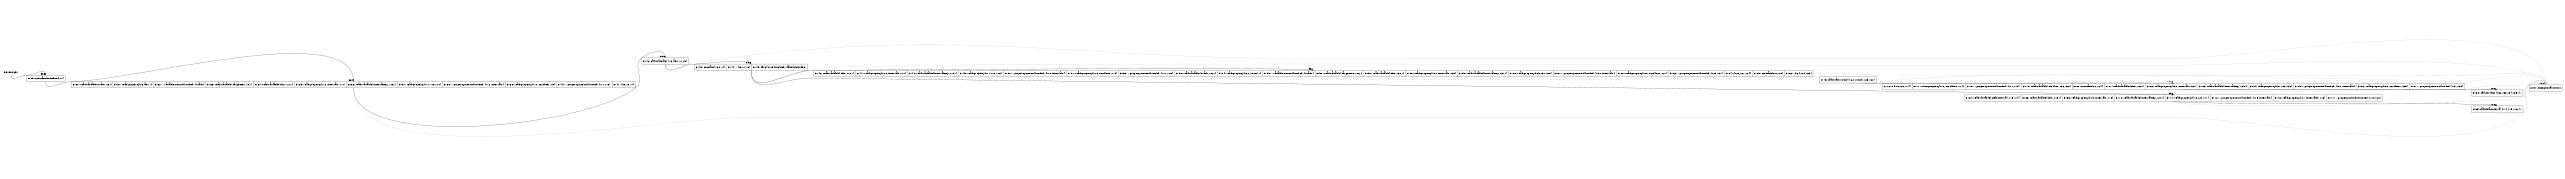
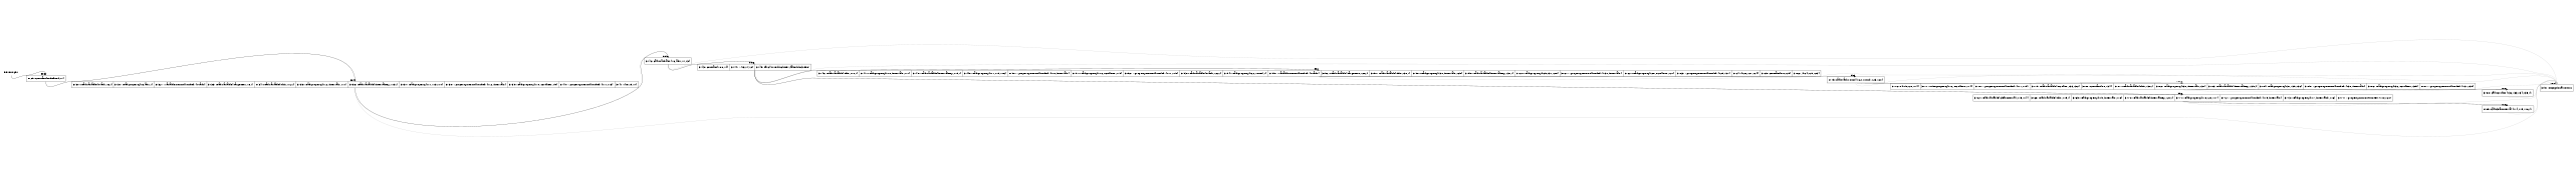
  digraph {
    rankdir=LR
    node [shape=record]
    edge [headport=n tailport=s]
    n1 [label=BB_entry51 shape=none]
    n2 [label="{3729: constant[undefined,v1]}"]
    n3 [label="{3730: read-variable['Math',v6,-]|3731: read-property[v6,'abs',-]|3732: \<variable-non-null-undef\>['Math']|3733: read-variable['targetPos',v8,-]|3734: read-variable['this',v12,-]|3735: read-property[v12,'intervals',v11]|3736: read-variable['intervalKey',v13,-]|3737: read-property[v11,v13,v10]|3738: \<property-non-null-undef\>[v12,'intervals']|3739: read-property[v10,'scrollPos',v9]|3740: \<property-non-null-undef\>[v11,v13]|3741: -[v8,v9,v7]}"]
    n4 [label="{3742: call-Math.abs [v6,'abs',v7,v3]}"]
    n5 [label="{3791: exceptional-return}"]
    n6 [label="{3743: constant[10.0,v4]|3744: \>[v3,v4,v2]|3745: if[v2](true-block:997,false-block:998)}"]
    n7 [label="{3746: read-variable['this',v18,-]|3747: read-property[v18,'intervals',v17]|3748: read-variable['intervalKey',v19,-]|3749: read-property[v17,v19,v16]|3750: \<property-non-null-undef\>[v18,'intervals']|3751: read-property[v16,'scrollPos',v15]|3752: \<property-non-null-undef\>[v17,v19]|3753: read-variable['Math',v22,-]|3754: read-property[v22,'round',-]|3755: \<variable-non-null-undef\>['Math']|3756: read-variable['targetPos',v26,-]|3757: read-variable['this',v30,-]|3758: read-property[v30,'intervals',v29]|3759: read-variable['intervalKey',v31,-]|3760: read-property[v29,v31,v28]|3761: \<property-non-null-undef\>[v30,'intervals']|3762: read-property[v28,'scrollPos',v27]|3763: \<property-non-null-undef\>[v29,v31]|3764: -[v26,v27,v24]|3765: constant[8.0,v25]|3766: /[v24,v25,v23]}"]
    n8 [label="{3767: read-variable['clearInterval',v15,v14]|3768: read-variable['this',v19,-]|3769: read-property[v19,'intervals',v18]|3770: read-variable['intervalKey',v20,-]|3771: read-property[v18,v20,v17]|3772: \<property-non-null-undef\>[v19,'intervals']|3773: read-property[v17,'intervalId',v16]|3774: \<property-non-null-undef\>[v18,v20]}"]
    n9 [label="{3775: call-Math.round [v22,'round',v23,v20]}"]
    n10 [label="{3789: call-clearInterval [v14,v15,v16,-]*}"]
    n11 [label="{3776: +[v15,v20,v14]|3777: write-property[v16,'scrollPos',v14]|3778: \<property-non-null-undef\>[v17,v19]*|3779: read-variable['scrollTo',v33,v32]|3780: constant[0.0,v34]|3781: read-variable['this',v38,-]|3782: read-property[v38,'intervals',v37]|3783: read-variable['intervalKey',v39,-]|3784: read-property[v37,v39,v36]|3785: \<property-non-null-undef\>[v38,'intervals']|3786: read-property[v36,'scrollPos',v35]|3787: \<property-non-null-undef\>[v37,v39]}"]
    n12 [label="{3788: call-scrollTo [v32,v33,v34,v35,-]*}"]
    n1 -> n2 [headlabel="    993"]
    n2 -> n3 [headlabel="      994"]
    n3 -> n4 [headlabel="      995"]
    n3 -> n5 [color=gray headlabel="      1004"]
    n4 -> n5 [color=gray]
    n4 -> n6 [headlabel="      996"]
    n6 -> n5 [color=gray]
    n6 -> n7 [headlabel="      997"]
    n6 -> n8 [headlabel="      998"]
    n7 -> n5 [color=gray]
+   n7 -> n9 [headlabel="      999"]
    n8 -> n5 [color=gray]
    n8 -> n10 [headlabel="      1002"]
    n9 -> n5 [color=gray]
    n9 -> n11 [headlabel="      1000"]
    n10 -> n5 [color=gray]
    n11 -> n5 [color=gray]
    n11 -> n12 [headlabel="      1001"]
    n12 -> n5 [color=gray]
  }
